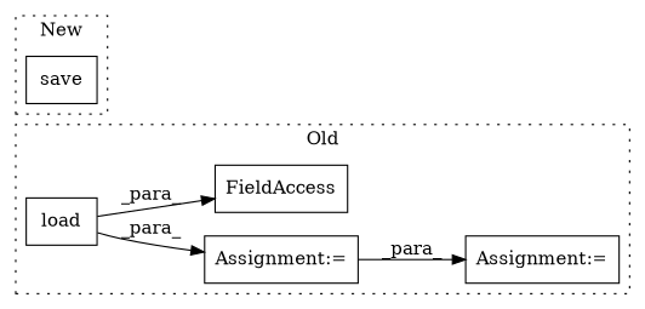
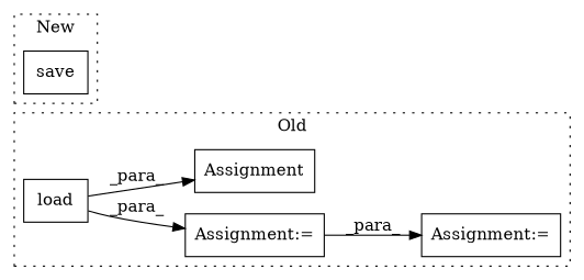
  digraph {
    rankdir=LR
    node [a=32 l="5,1" shape=box]
    n1 [label=load s="4611,4630"]
    n2 [a=7 l=1 label="Assignment:=" s=4590]
    n3 [a=7 l="53,2" label="Assignment:=" s="4798,4908"]
-   n4 [a=22 l=36 label=FieldAccess s=4603]
+   n4 [a=22 l=36 label=Assignment s=4603]
    n5 [label=save s="4837,4858"]
    subgraph cluster_1 {
      label=Old
      style=dotted
      n1
      n2
      n3
      n4
    }
    subgraph cluster_2 {
      label=New
      style=dotted
      n5
    }
    n1 -> n2 [label=_para_]
    n1 -> n4 [label=_para_]
    n2 -> n3 [label=_para_]
  }
